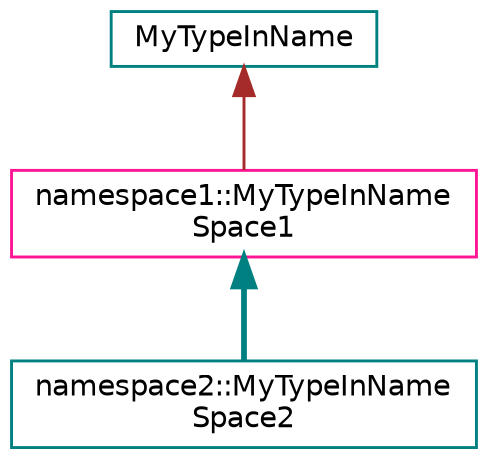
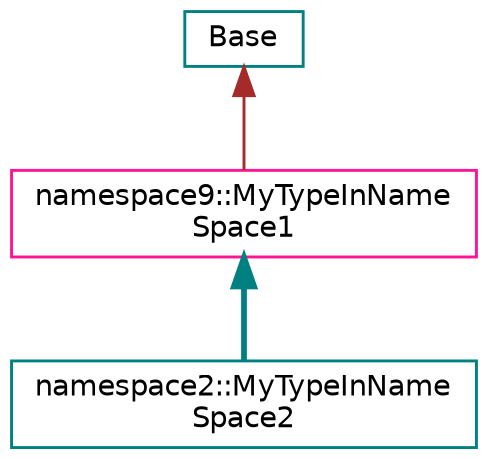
  digraph {
    rankdir=TB
    node [color=teal fillcolor=white fontname=Helvetica fontsize=10 shape=box style=filled]
    edge [dir=back fontname=Helvetica fontsize=10 labelfontname=Helvetica labelfontsize=10]
-   n1 [height=0.2 label=MyTypeInName width=0.4]
-   n2 [color=deeppink height=0.2 label="namespace1::MyTypeInName\lSpace1" width=0.4]
+   n1 [height=0.2 label=Base width=0.4]
+   n2 [color=deeppink height=0.2 label="namespace9::MyTypeInName\lSpace1" width=0.4]
    n3 [height=0.2 label="namespace2::MyTypeInName\lSpace2" width=0.4]
    n1 -> n2 [color=brown style=solid]
    n2 -> n3 [color=teal style=bold]
  }
